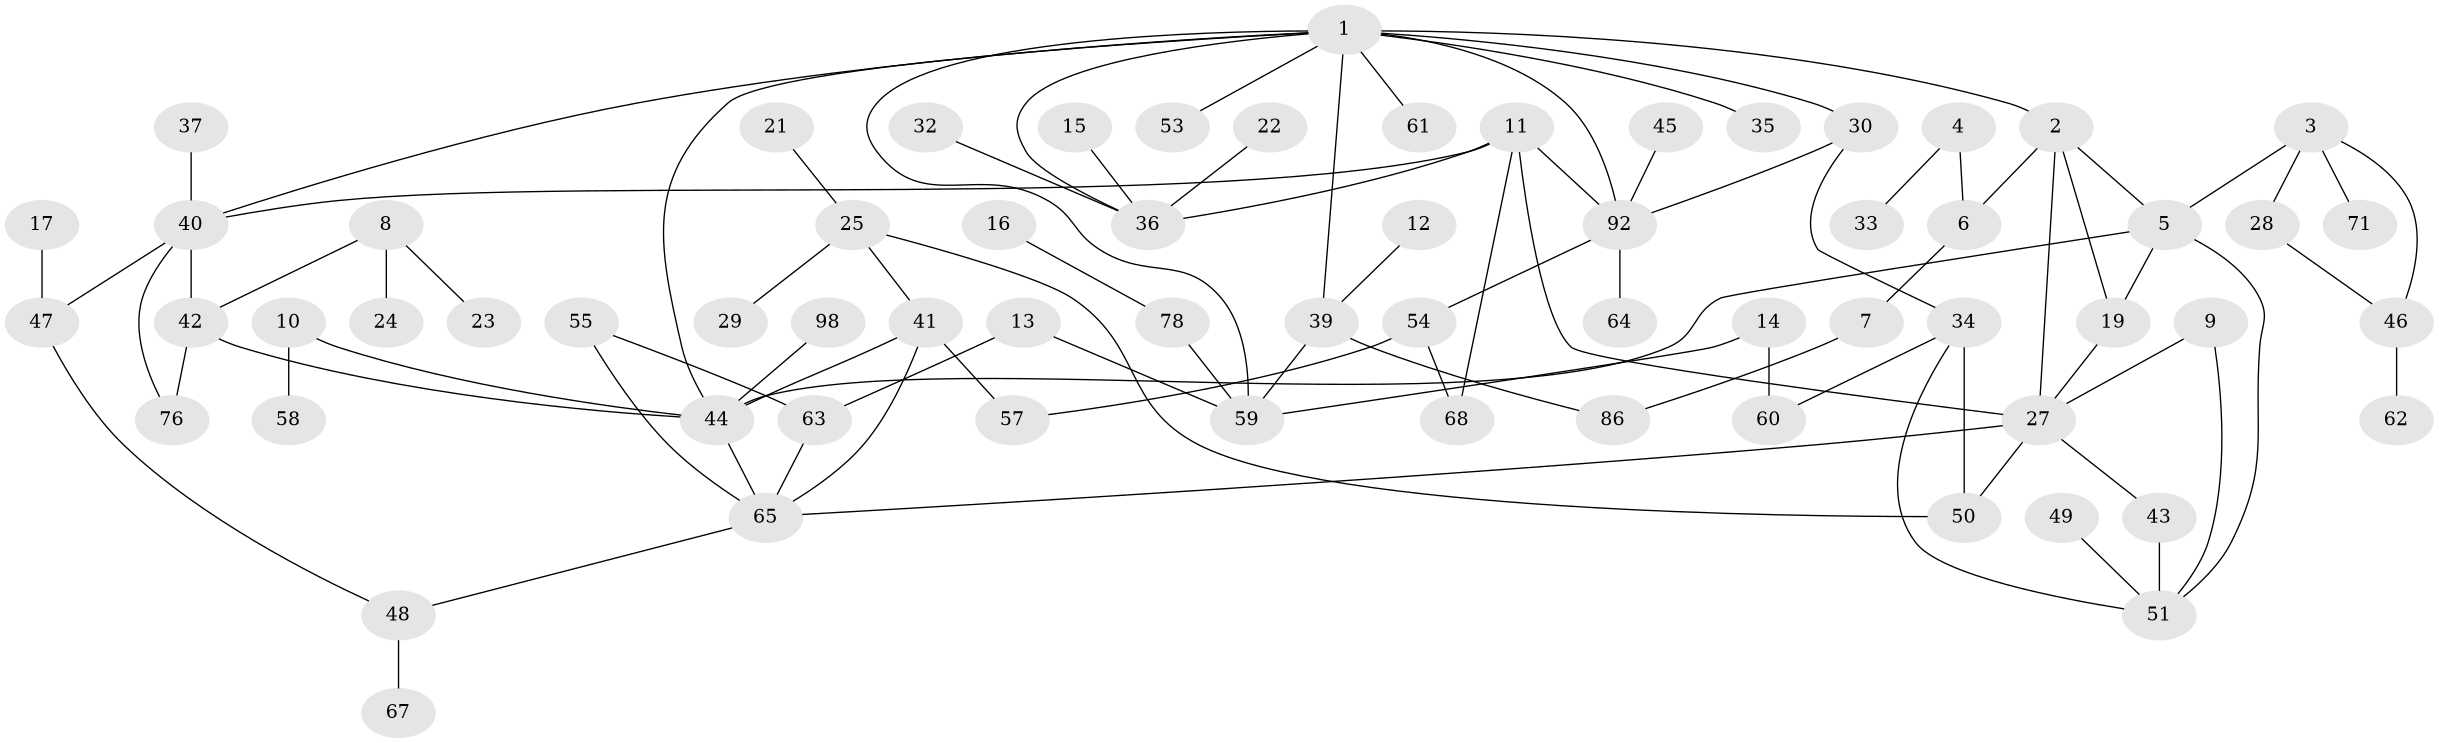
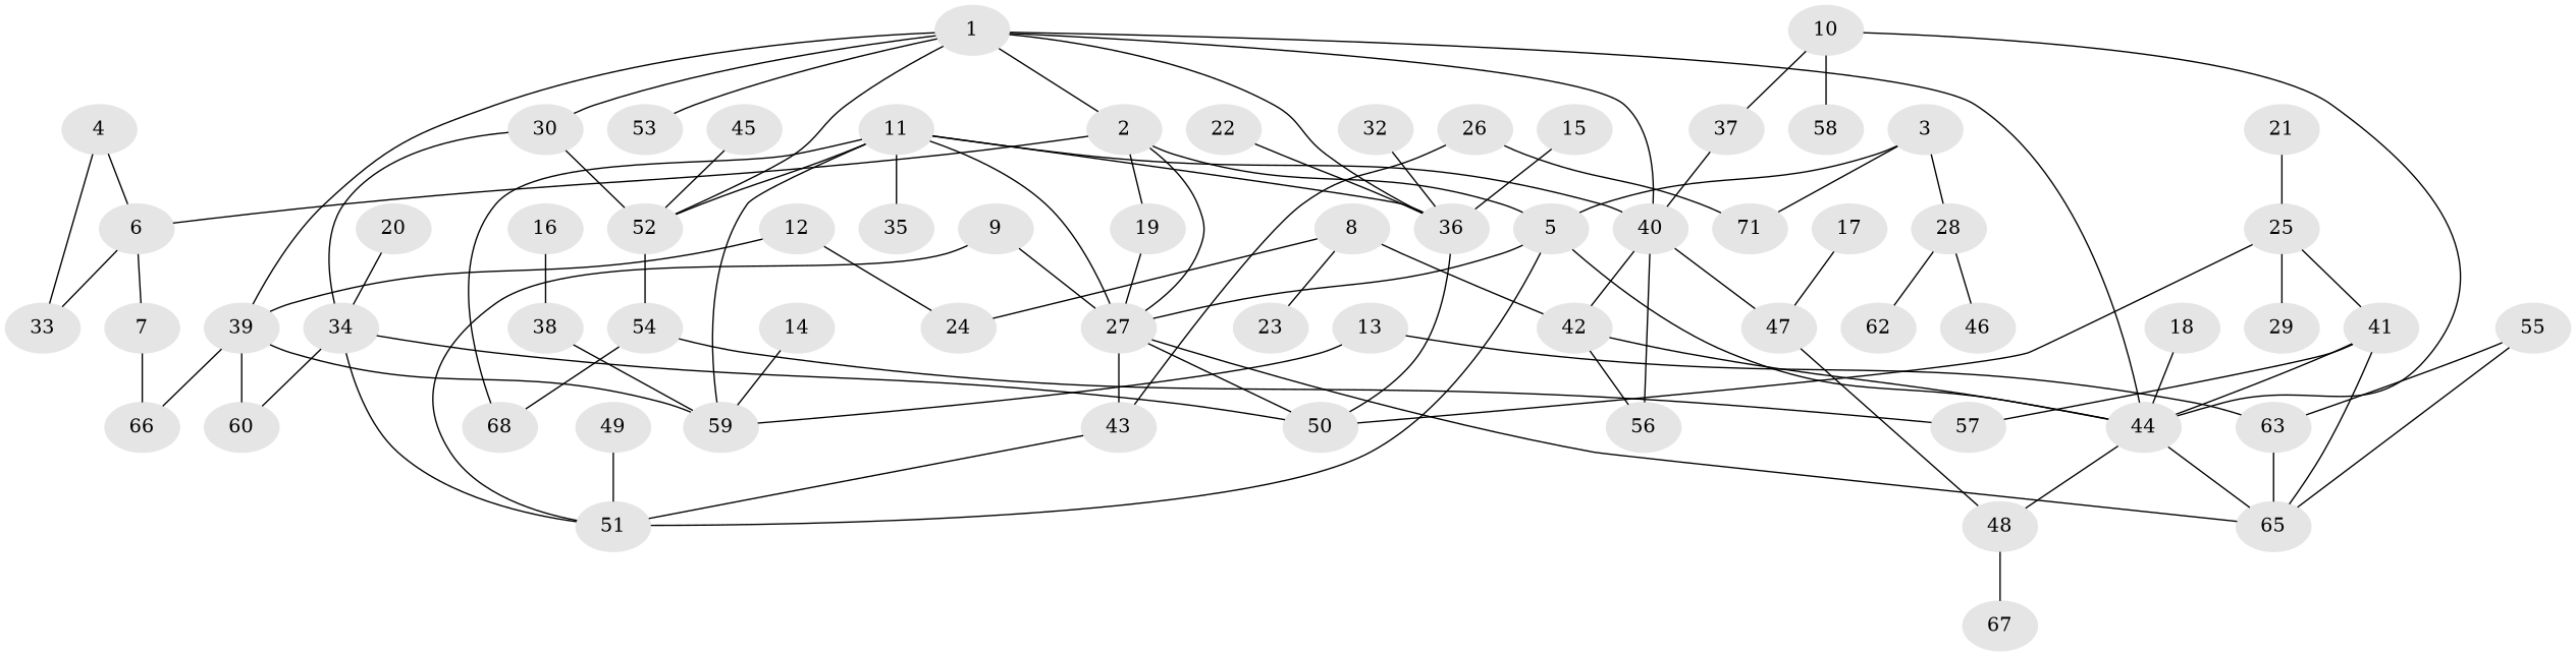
  graph {
    node [color=gray90 style=filled]
    edge [weight=1.0]
    1
    2
    30
    36
    39
    40
    44
-   52 [label=92]
+   52
    53
    59
-   61
    5
    6
    19
    27
    34
    50
-   66 [label=86]
+   66
    60
    42
    47
-   56 [label=76]
+   56
    65
    48
    54
-   64
    51
    33
    7
    43
    3
    28
    n33 [label=71]
    46
    62
    4
    8
    23
    24
    9
    10
    37
    58
    11
    35
    68
    12
    13
    63
    14
    15
    16
-   38 [label=78]
+   38
    17
-   18 [label=98]
+   18
+   20
    21
    25
    29
    41
    22
    57
+   26
    32
    67
    45
    49
    55
    1 -- 2
    1 -- 30
    1 -- 36
    1 -- 39
    1 -- 40
    1 -- 44
    1 -- 52
    1 -- 53
-   1 -- 59
-   1 -- 61
+   11 -- 59
    2 -- 5
    2 -- 6
    2 -- 19
    2 -- 27
    30 -- 52
    30 -- 34
+   36 -- 50
    39 -- 59
    39 -- 66
-   14 -- 60 [weight=3.0]
+   39 -- 60 [weight=3.0]
    40 -- 42
    40 -- 47
    40 -- 56
    44 -- 65
-   65 -- 48
+   44 -- 48
    52 -- 54
-   52 -- 64
    5 -- 44
-   5 -- 19
+   5 -- 27
    5 -- 51
+   6 -- 33
    6 -- 7
    19 -- 27
    27 -- 50
    27 -- 65
    27 -- 43
    34 -- 50
    34 -- 60
    34 -- 51
    42 -- 44
    42 -- 56
    47 -- 48
    48 -- 67
    54 -- 68
    54 -- 57
    7 -- 66
    43 -- 51
    3 -- 5
    3 -- 28
    3 -- n33
-   3 -- 46
    28 -- 46
-   46 -- 62
+   28 -- 62
    4 -- 6
    4 -- 33
    8 -- 42
    8 -- 23
    8 -- 24
    9 -- 27
    9 -- 51
    10 -- 44
+   10 -- 37
    10 -- 58
    37 -- 40
    11 -- 36
    11 -- 40
    11 -- 52 [weight=2.0]
    11 -- 27
-   1 -- 35
+   11 -- 35
    11 -- 68
    12 -- 39
+   12 -- 24
    13 -- 59
    13 -- 63
    63 -- 65
    14 -- 59
    15 -- 36
    16 -- 38
    38 -- 59
    17 -- 47
    18 -- 44
+   20 -- 34
    21 -- 25
    25 -- 50
    25 -- 29
    25 -- 41
    41 -- 44
    41 -- 65
    41 -- 57
    22 -- 36
+   26 -- 43
+   26 -- n33
    32 -- 36
    45 -- 52
    49 -- 51
    55 -- 65
    55 -- 63
  }
